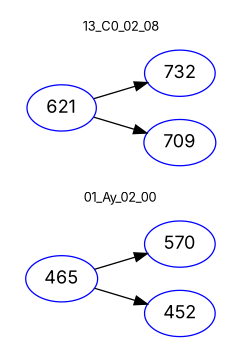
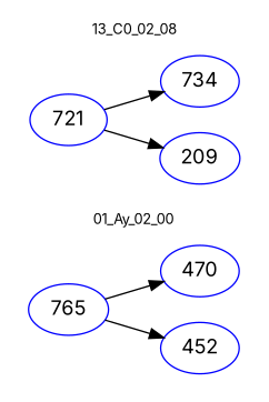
  digraph {
    fontname=Inter
    rankdir=LR
    node [color=blue fontname=Inter]
    edge [color=black fontname=Inter]
-   n1 [label=465]
+   n1 [label=765]
    n2 [label=452]
-   n3 [label=570]
-   n4 [label=621]
-   n5 [label=709]
-   n6 [label=732]
+   n3 [label=470]
+   n4 [label=721]
+   n5 [label=209]
+   n6 [label=734]
    subgraph cluster_1 {
      color=white
      fontsize=10
      label="01_Ay_02_00"
      n1
      n2
      n3
    }
    subgraph cluster_2 {
      color=white
      fontsize=10
      label="13_C0_02_08"
      n4
      n5
      n6
    }
    n1 -> n2
    n1 -> n3
    n4 -> n5
    n4 -> n6
  }
